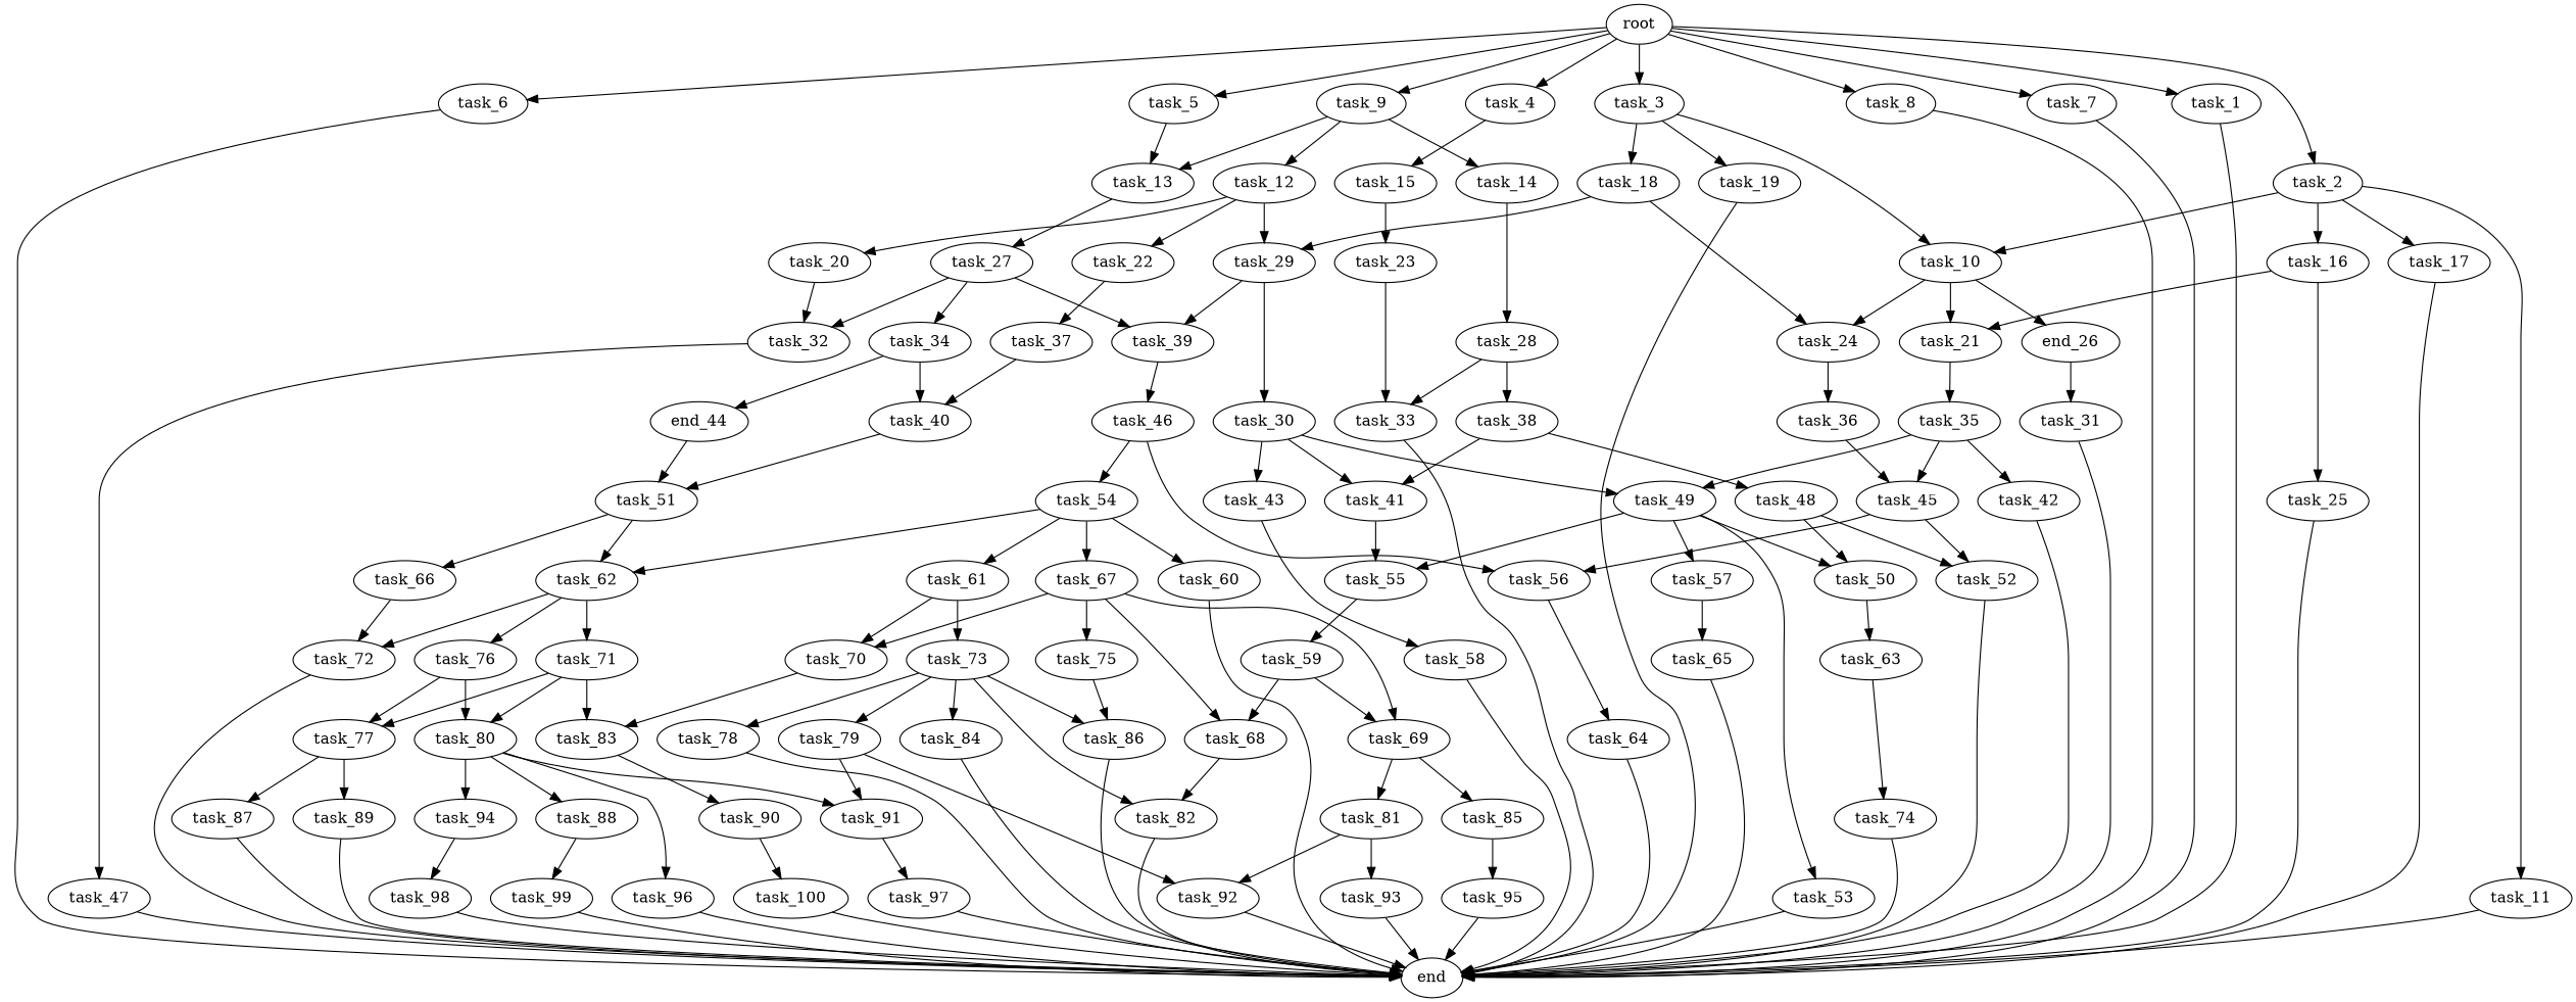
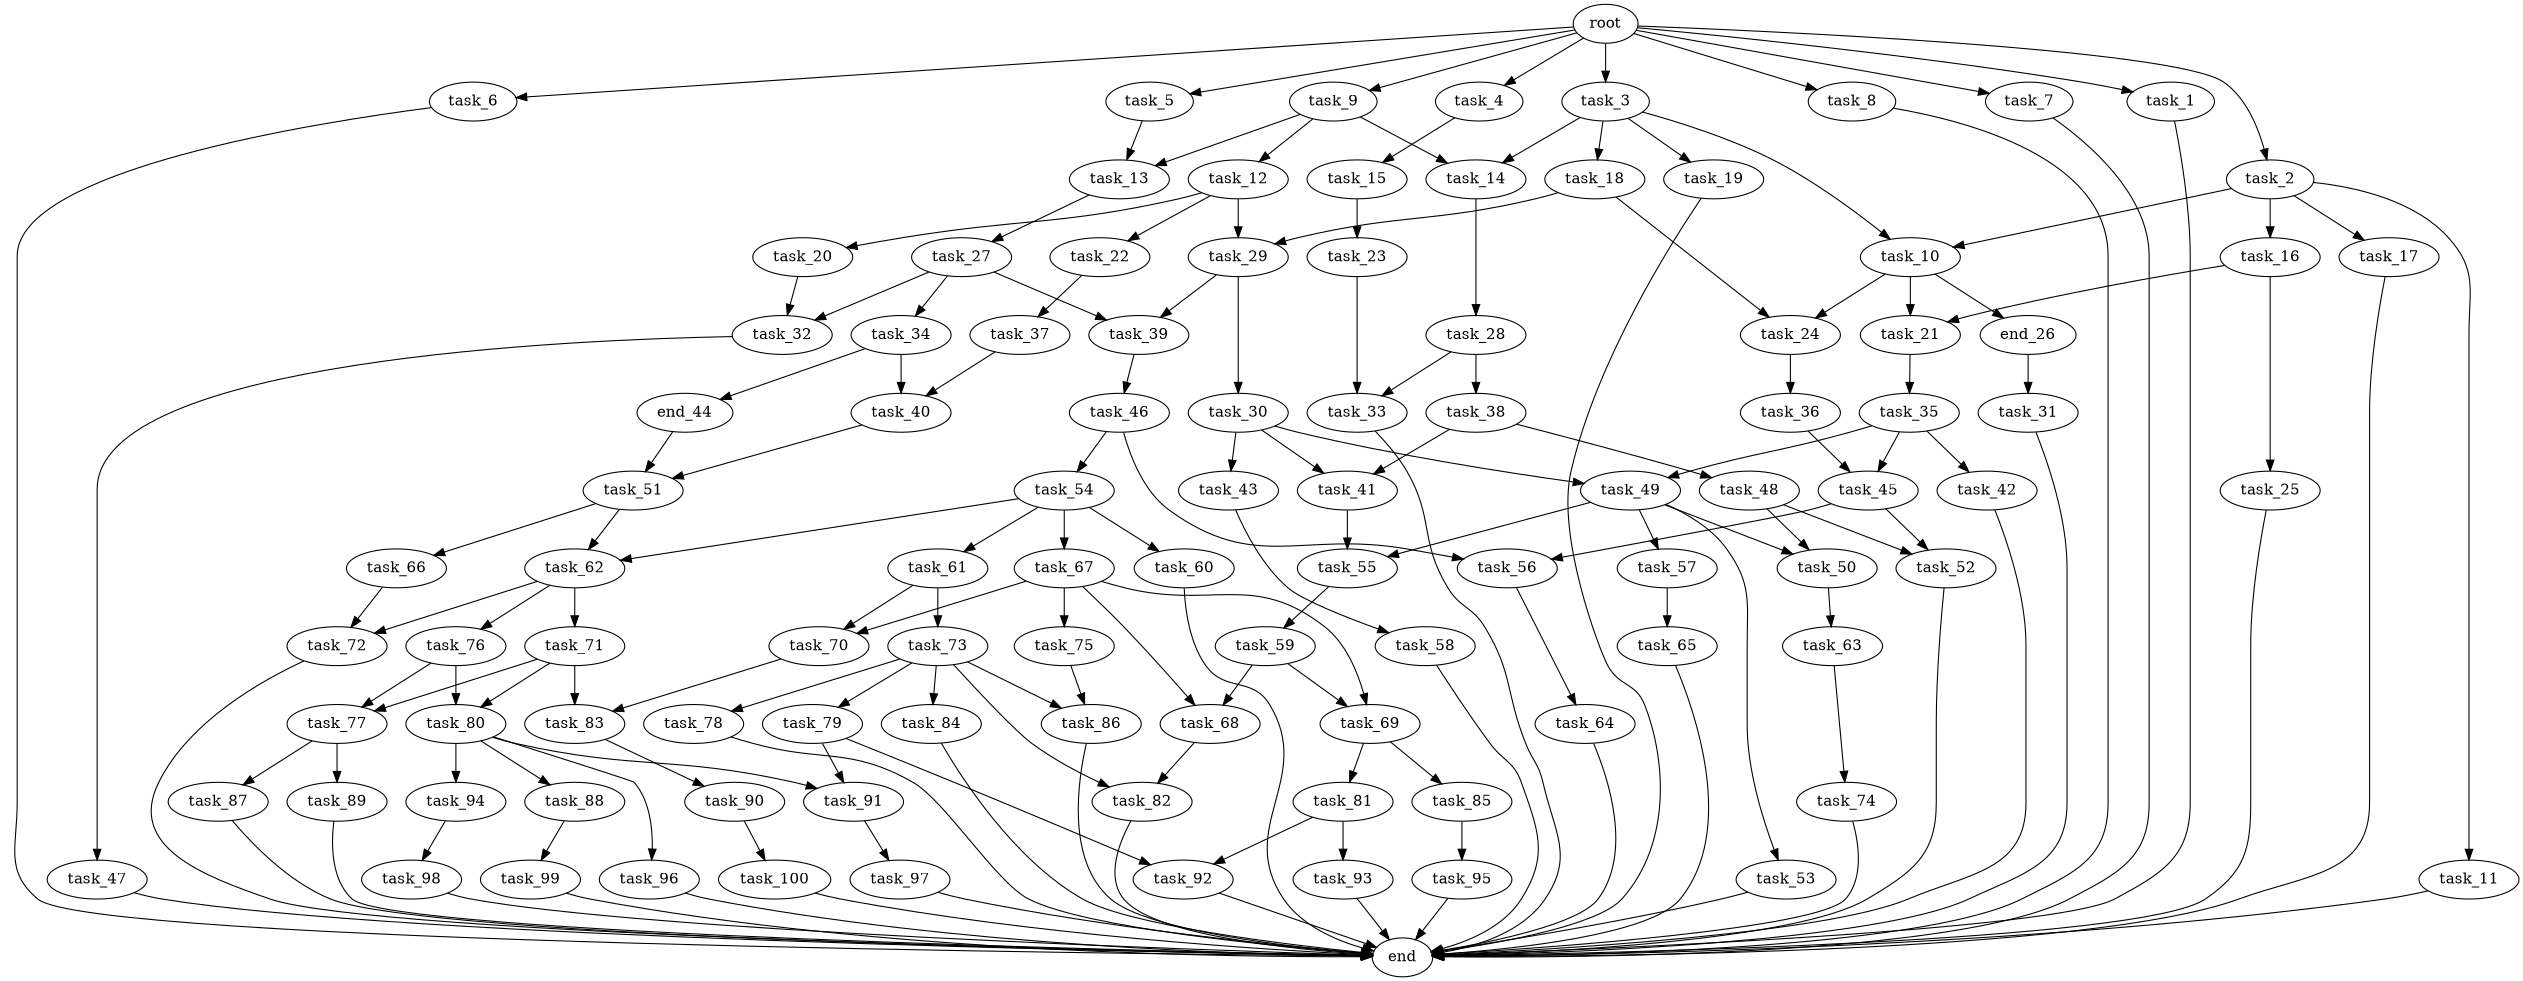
  digraph {
    task_19
    end
    task_53
    task_69
    task_85
    task_81
    task_95
    task_93
    task_92
    task_25
    task_51
    task_62
    task_66
    task_72
    task_76
    task_71
    task_61
    task_70
    task_73
    task_83
    task_84
    task_86
    task_78
    task_82
    task_79
    task_59
    task_68
    task_6
    root
    task_3
    task_9
    task_8
    task_7
    task_1
    task_5
    task_4
    task_2
    task_18
    task_14
    task_10
    task_13
    task_12
    task_15
    task_11
    task_17
    task_16
    task_29
    task_24
    task_28
    task_21
    n51 [label=end_26]
    task_60
    task_80
    task_77
    task_94
    task_88
    task_91
    task_96
    task_87
    task_89
    task_48
    task_52
    task_50
    task_63
    task_54
    task_67
    task_75
    task_36
    task_45
    task_56
    task_97
    task_58
    task_57
    task_65
    task_22
    task_37
    task_40
    task_33
    task_38
    task_41
    task_55
    task_47
    task_43
    task_98
    task_27
    task_20
    task_90
    task_23
    task_99
    task_35
    task_42
    task_49
    task_74
    task_64
    task_34
    task_32
    task_39
    task_100
    n99 [label=end_44]
    task_31
    task_30
    task_46
    task_19 -> end
    task_53 -> end
    task_69 -> task_85
    task_69 -> task_81
    task_85 -> task_95
    task_81 -> task_93
    task_81 -> task_92
    task_95 -> end
    task_93 -> end
    task_92 -> end
    task_25 -> end
    task_51 -> task_62
    task_51 -> task_66
    task_62 -> task_72
    task_62 -> task_76
    task_62 -> task_71
    task_66 -> task_72
    task_72 -> end
    task_76 -> task_80
    task_76 -> task_77
    task_71 -> task_83
    task_71 -> task_80
    task_71 -> task_77
    task_61 -> task_70
    task_61 -> task_73
    task_70 -> task_83
    task_73 -> task_84
    task_73 -> task_86
    task_73 -> task_78
    task_73 -> task_82
    task_73 -> task_79
    task_83 -> task_90
    task_84 -> end
    task_86 -> end
    task_78 -> end
    task_82 -> end
    task_79 -> task_92
    task_79 -> task_91
    task_59 -> task_69
    task_59 -> task_68
    task_68 -> task_82
    task_6 -> end
    root -> task_6
    root -> task_3
    root -> task_9
    root -> task_8
    root -> task_7
    root -> task_1
    root -> task_5
    root -> task_4
    root -> task_2
    task_3 -> task_19
    task_3 -> task_18
+   task_3 -> task_14
    task_3 -> task_10
    task_9 -> task_14
    task_9 -> task_13
    task_9 -> task_12
    task_8 -> end
    task_7 -> end
    task_1 -> end
    task_5 -> task_13
    task_4 -> task_15
    task_2 -> task_10
    task_2 -> task_11
    task_2 -> task_17
    task_2 -> task_16
    task_18 -> task_29
    task_18 -> task_24
    task_14 -> task_28
    task_10 -> task_24
    task_10 -> task_21
    task_10 -> n51
    task_13 -> task_27
    task_12 -> task_29
    task_12 -> task_22
    task_12 -> task_20
    task_15 -> task_23
    task_11 -> end
    task_17 -> end
    task_16 -> task_25
    task_16 -> task_21
    task_29 -> task_39
    task_29 -> task_30
    task_24 -> task_36
    task_28 -> task_33
    task_28 -> task_38
    task_21 -> task_35
    n51 -> task_31
    task_60 -> end
    task_80 -> task_94
    task_80 -> task_88
    task_80 -> task_91
    task_80 -> task_96
    task_77 -> task_87
    task_77 -> task_89
    task_94 -> task_98
    task_88 -> task_99
    task_91 -> task_97
    task_96 -> end
    task_87 -> end
    task_89 -> end
    task_48 -> task_52
    task_48 -> task_50
    task_52 -> end
    task_50 -> task_63
    task_63 -> task_74
    task_54 -> task_62
    task_54 -> task_61
    task_54 -> task_60
    task_54 -> task_67
    task_67 -> task_69
    task_67 -> task_70
    task_67 -> task_68
    task_67 -> task_75
    task_75 -> task_86
    task_36 -> task_45
    task_45 -> task_52
    task_45 -> task_56
    task_56 -> task_64
    task_97 -> end
    task_58 -> end
    task_57 -> task_65
    task_65 -> end
    task_22 -> task_37
    task_37 -> task_40
    task_40 -> task_51
    task_33 -> end
    task_38 -> task_48
    task_38 -> task_41
    task_41 -> task_55
    task_55 -> task_59
    task_47 -> end
    task_43 -> task_58
    task_98 -> end
    task_27 -> task_34
    task_27 -> task_32
    task_27 -> task_39
    task_20 -> task_32
    task_90 -> task_100
    task_23 -> task_33
    task_99 -> end
    task_35 -> task_45
    task_35 -> task_42
    task_35 -> task_49
    task_42 -> end
    task_49 -> task_53
    task_49 -> task_50
    task_49 -> task_57
    task_49 -> task_55
    task_74 -> end
    task_64 -> end
    task_34 -> task_40
    task_34 -> n99
    task_32 -> task_47
    task_39 -> task_46
    task_100 -> end
    n99 -> task_51
    task_31 -> end
    task_30 -> task_41
    task_30 -> task_43
    task_30 -> task_49
    task_46 -> task_54
    task_46 -> task_56
  }
